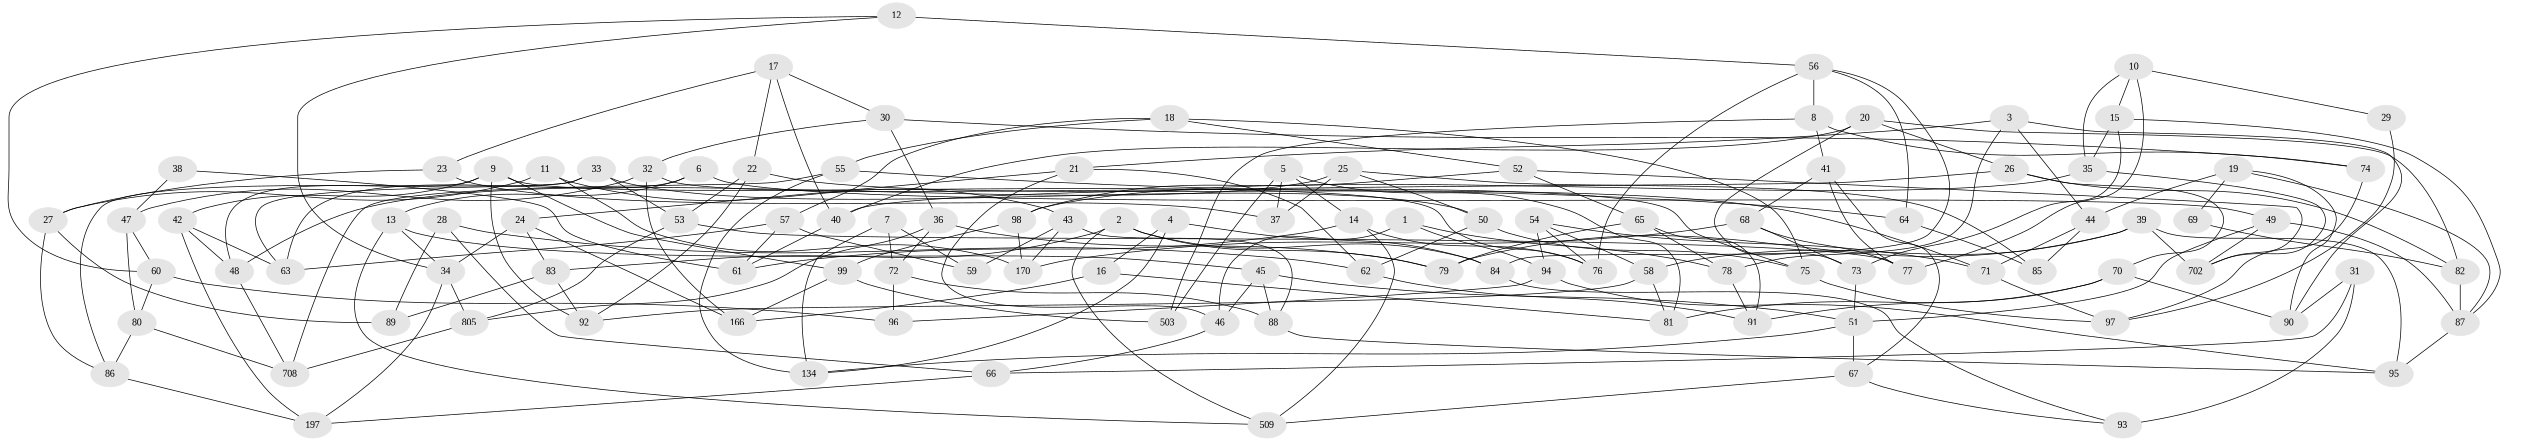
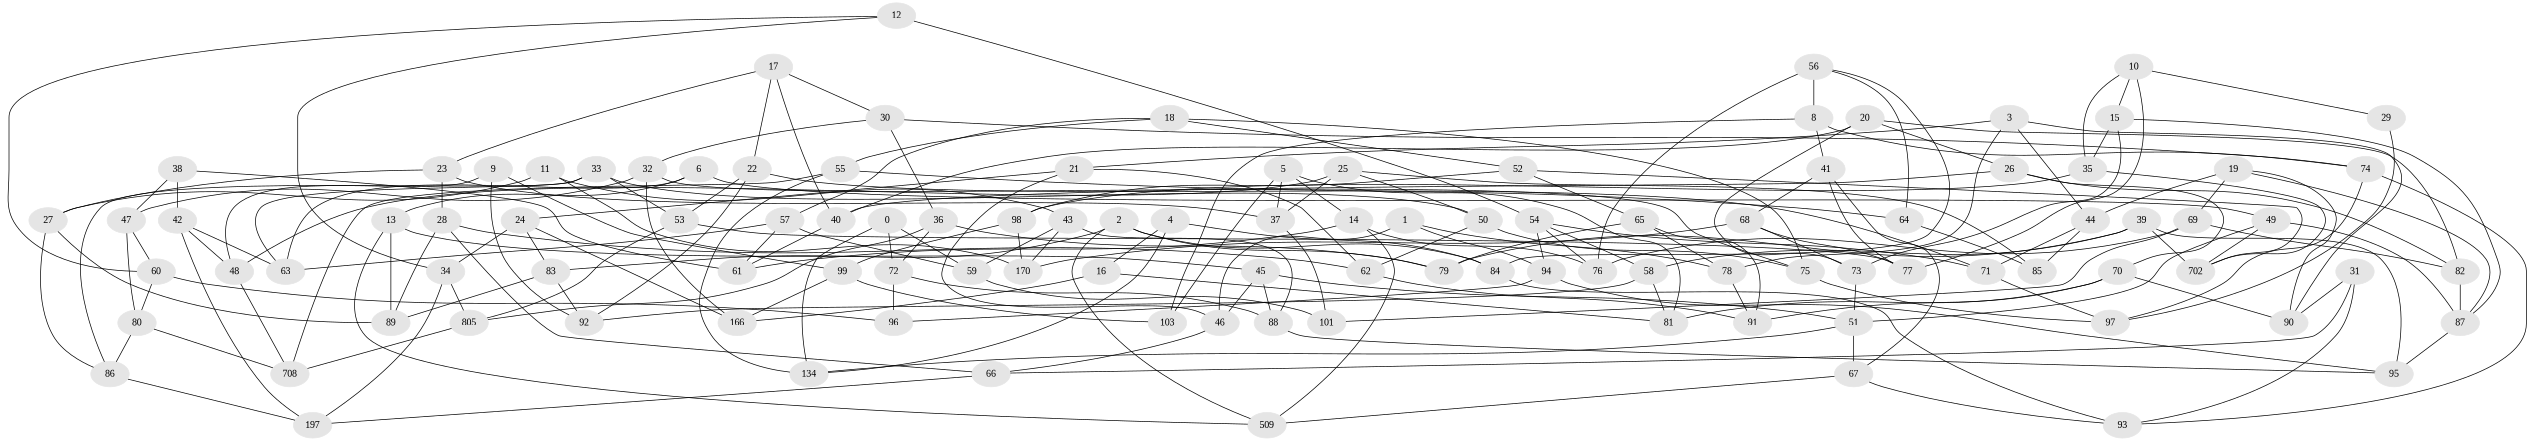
  graph {
    fontname="Liberation Serif"
    node [color=gray90 fontname="Liberation Serif" style=filled]
    edge [fontname="Liberation Serif"]
    1
    46
    78
    94
    8
-   103 [label=503]
+   103
    41
    74
    66
    91
    95
    96
    2
    79
    83
    84
    n17 [label=509]
    92
    89
    93
    3
    21
    44
    90
    24
    62
    71
    85
    4
    16
    n31 [label=134]
-   7
+   7 [label=0]
    59
    72
    81
    n36 [label=166]
    5
    14
    37
    61
    76
+   101
    6
    13
    49
    63
    11
    27
    43
    n50 [label=170]
    45
    87
    n53 [label=702]
    51
    88
    77
    67
    68
    97
    9
    48
    99
    38
    47
    42
    n66 [label=708]
    10
    15
    29
    35
    73
    98
    86
    12
    34
    56
    60
    n78 [label=805]
    n79 [label=197]
    64
    80
    17
    22
    23
    30
    40
    53
    28
    32
    36
    18
    52
    55
    57
    75
    65
    19
    69
    82
    20
    26
    70
    25
    50
    31
    33
    39
    58
    54
    1 -- 46
    1 -- 78
    1 -- 94
    46 -- 66
    78 -- 91
    94 -- 95
    94 -- 96
    8 -- 103
    8 -- 41
    8 -- 74
    41 -- 77
    41 -- 67
    41 -- 68
+   74 -- 93
    74 -- 97
    66 -- n79
    2 -- 79
    2 -- 83
    2 -- 84
    2 -- n17
    83 -- 92
    83 -- 89
    84 -- 93
    3 -- 78
    3 -- 21
    3 -- 44
    3 -- 90
    21 -- 46
    21 -- 24
    21 -- 62
    44 -- 71
    44 -- 85
    24 -- 83
    24 -- n36
    24 -- 34
    62 -- 91
    71 -- 97
    4 -- 84
    4 -- 16
    4 -- n31
    16 -- 81
    16 -- n36
    7 -- n31
    7 -- 59
    7 -- 72
+   59 -- 101
    72 -- 96
    72 -- 88
    5 -- 103
    5 -- 81
    5 -- 14
    5 -- 37
    14 -- n17
    14 -- 61
    14 -- 76
+   37 -- 101
    6 -- 13
    6 -- 49
    6 -- 63
    13 -- n17
-   13 -- 34
+   13 -- 89
    13 -- 45
    49 -- 87
    49 -- n53
    49 -- 51
    11 -- 27
    11 -- 43
    11 -- n50
    27 -- 89
    27 -- 86
    43 -- 59
    43 -- n50
    43 -- 88
    45 -- 46
    45 -- 51
    45 -- 88
    87 -- 95
    51 -- n31
    51 -- 67
    88 -- 95
    67 -- n17
    67 -- 93
    68 -- n50
    68 -- 77
    68 -- 73
    9 -- 92
    9 -- 48
    9 -- 99
    48 -- n66
    99 -- 103
    99 -- n36
    38 -- 61
    38 -- 47
-   9 -- 42
+   38 -- 42
    47 -- 60
    47 -- 80
    42 -- 63
    42 -- 48
    42 -- n79
    10 -- 77
    10 -- 15
    10 -- 29
    10 -- 35
    15 -- 87
    15 -- 35
    15 -- 73
    29 -- 97
    35 -- n53
    35 -- 98
    73 -- 51
    98 -- n50
    98 -- 99
    86 -- n79
    12 -- 34
-   12 -- 56
+   12 -- 54
    12 -- 60
    34 -- n78
    34 -- n79
    56 -- 8
    56 -- 84
    56 -- 76
    56 -- 64
    60 -- 96
    60 -- 80
    n78 -- n66
    64 -- 85
    80 -- n66
    80 -- 86
    17 -- 22
    17 -- 23
    17 -- 30
    17 -- 40
    22 -- 92
    22 -- 71
    22 -- 53
    23 -- 37
    23 -- 27
+   23 -- 28
    30 -- 74
    30 -- 32
    30 -- 36
    40 -- 61
    53 -- 77
    53 -- n78
    28 -- 66
    28 -- 89
    28 -- 62
    32 -- n36
    32 -- 47
    32 -- 75
    36 -- 79
    36 -- 72
    36 -- n78
    18 -- 52
    18 -- 55
    18 -- 57
    18 -- 75
    52 -- n53
    52 -- 98
    52 -- 65
    55 -- n31
    55 -- n66
    55 -- 64
    57 -- 59
    57 -- 61
    57 -- 63
    75 -- 97
    65 -- 78
    65 -- 91
    65 -- 79
    19 -- 44
    19 -- 90
    19 -- 87
    19 -- 69
-   9 -- 76
+   69 -- 76
+   69 -- 101
    69 -- 82
    82 -- 87
    20 -- 73
    20 -- 40
    20 -- 82
    20 -- 26
    26 -- 40
    26 -- 82
    26 -- 70
    70 -- 91
    70 -- 90
    70 -- 81
    25 -- 85
    25 -- 37
    25 -- 48
    25 -- 50
    50 -- 62
    50 -- 75
    31 -- 66
    31 -- 93
    31 -- 90
    33 -- 63
    33 -- 86
    33 -- 53
    33 -- 50
    39 -- 95
    39 -- 79
    39 -- n53
    39 -- 58
    58 -- 92
    58 -- 81
    54 -- 94
    54 -- 71
    54 -- 76
    54 -- 58
  }
